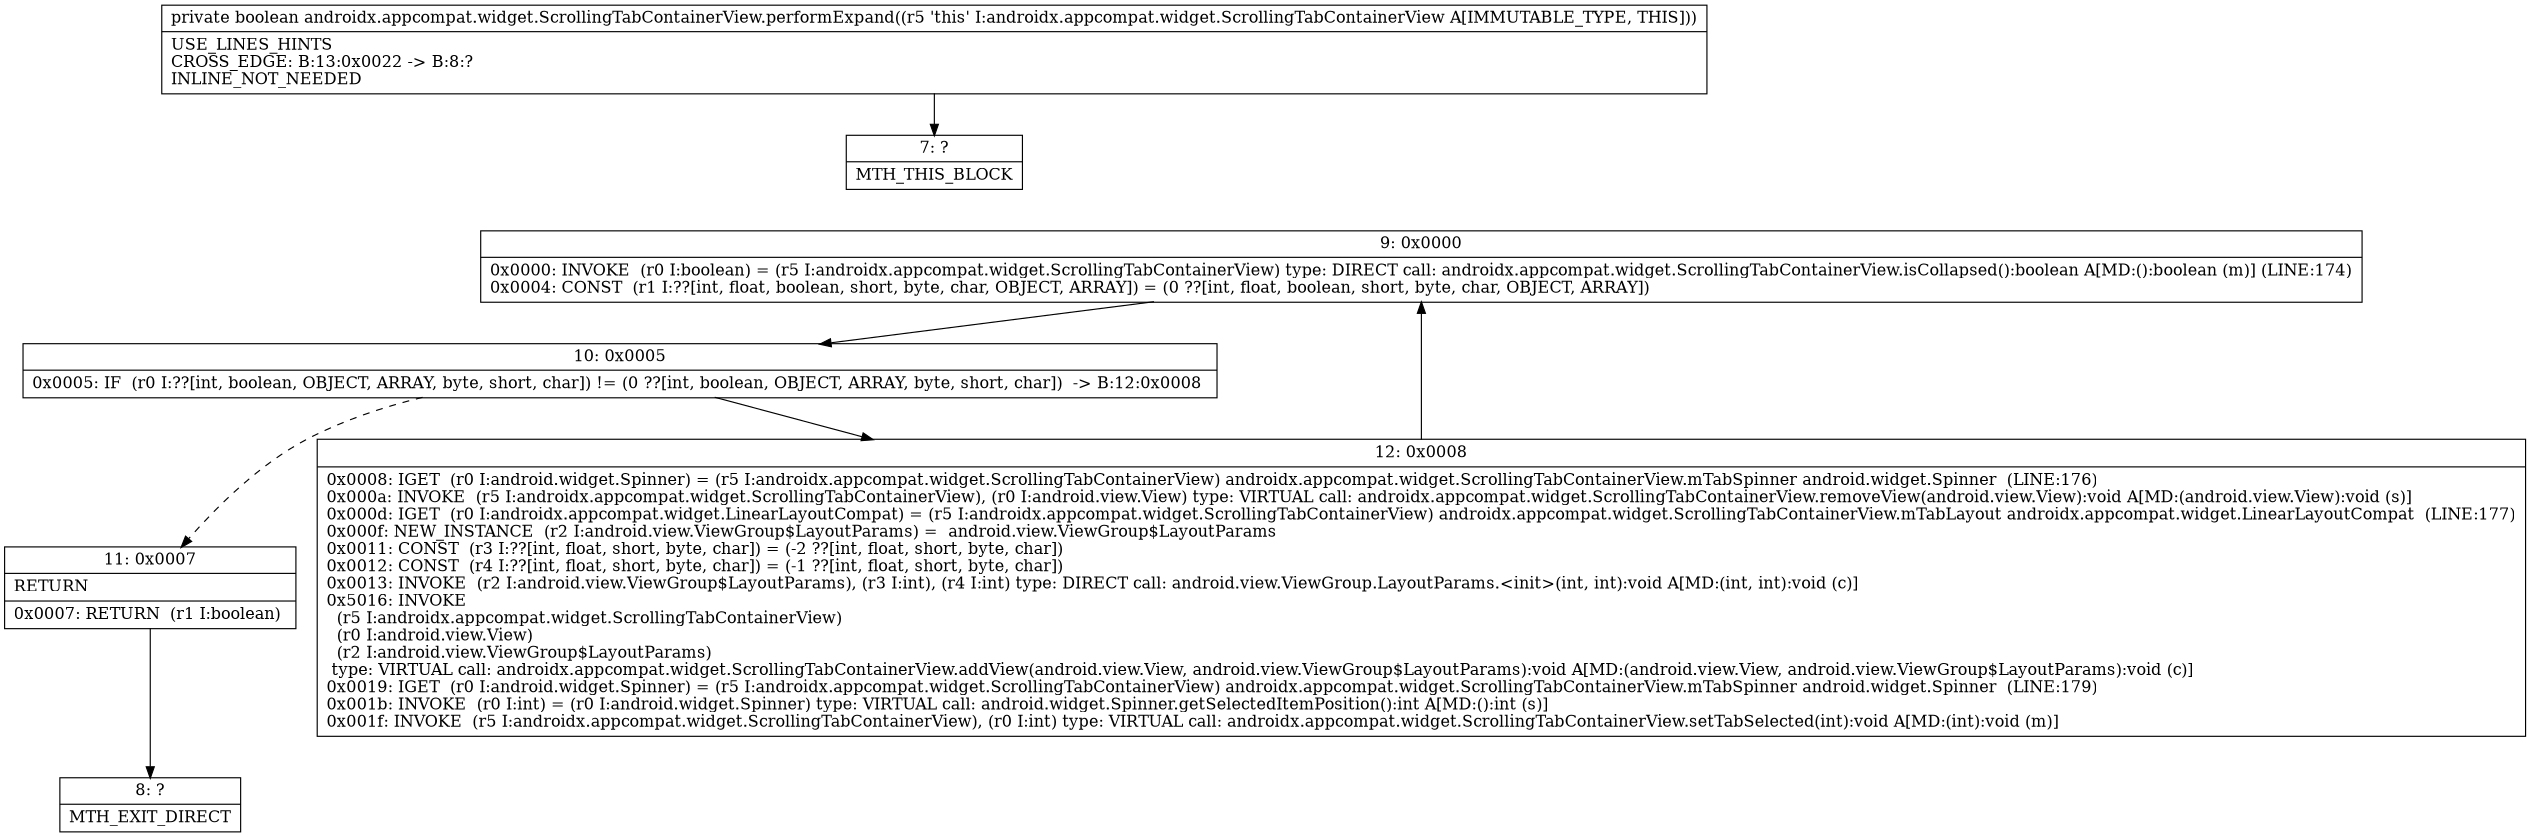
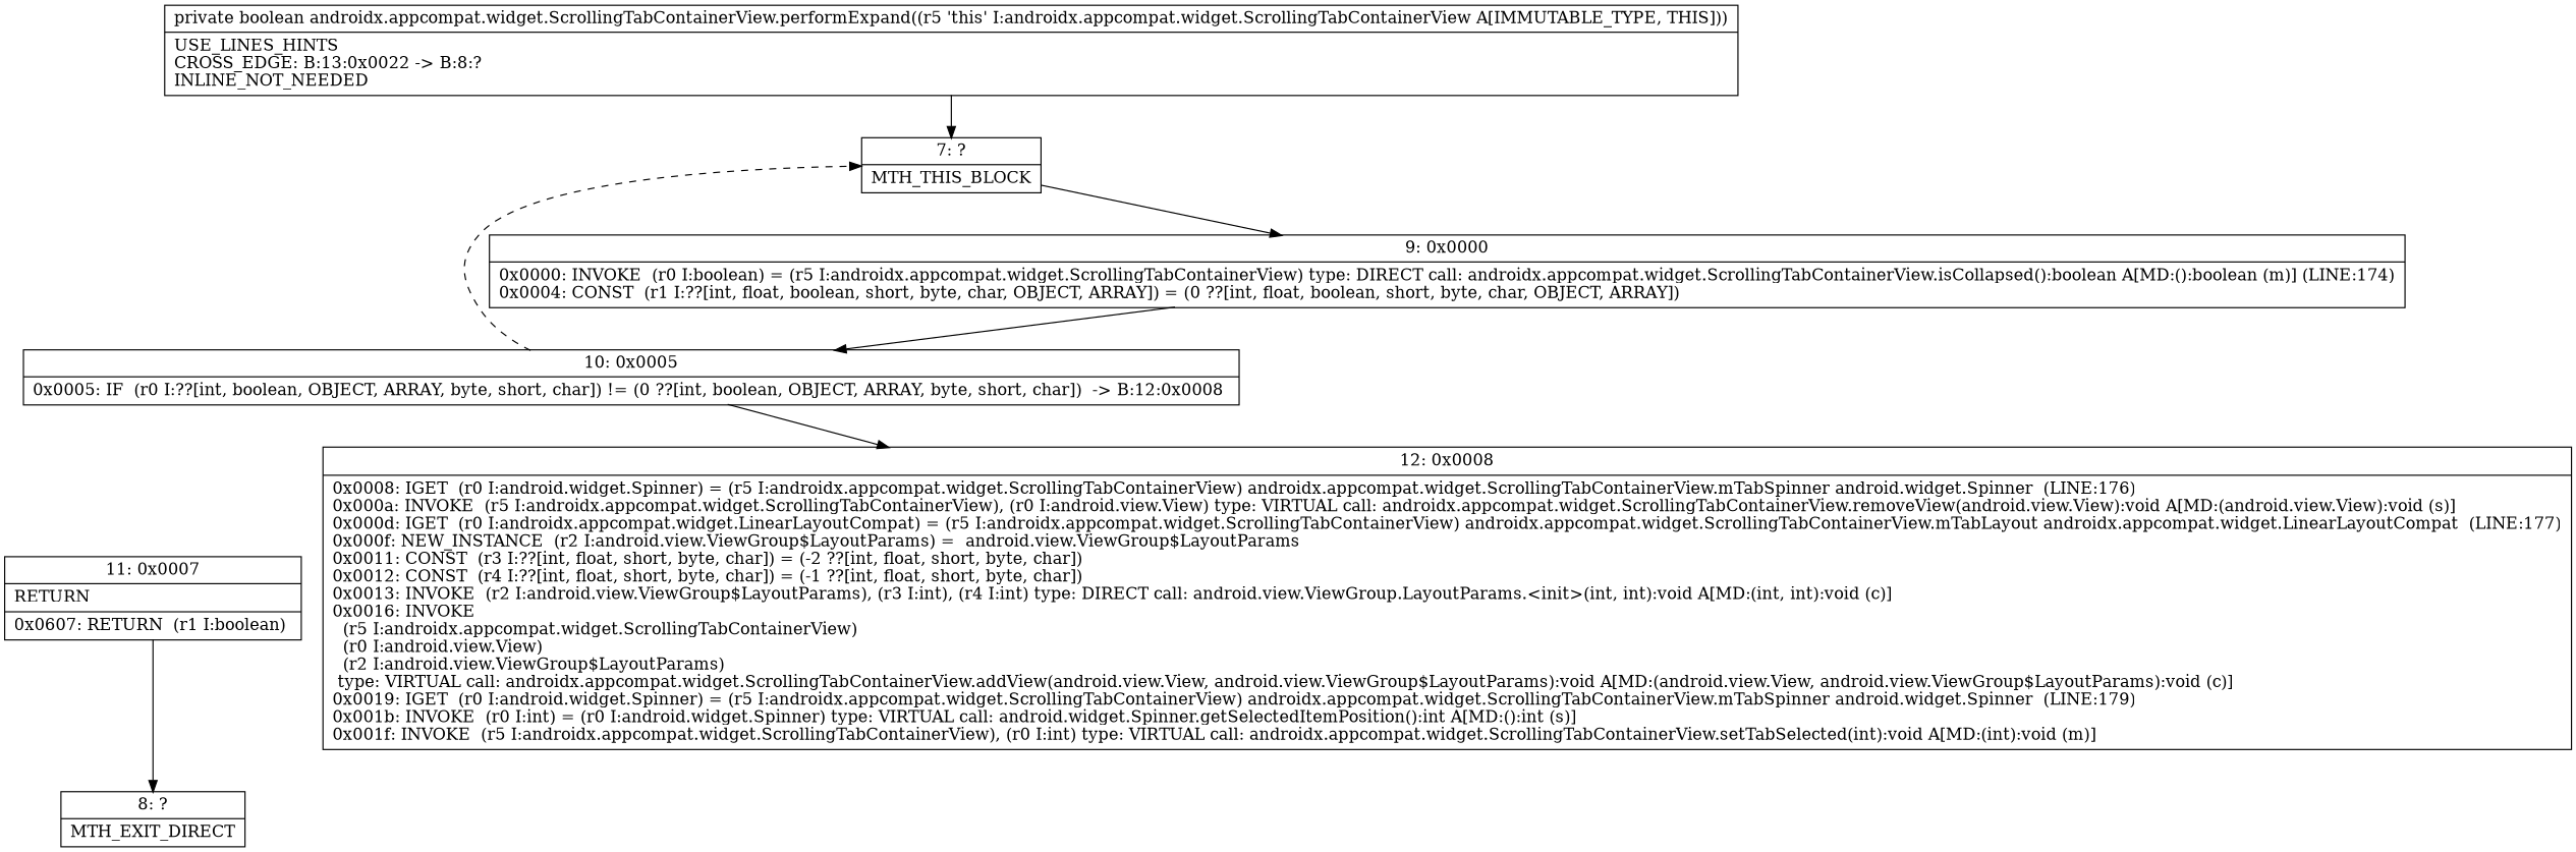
  digraph {
    node [shape=record]
    n1 [label="{7\:\ ?|MTH_THIS_BLOCK\l}"]
    n2 [label="{9\:\ 0x0000|0x0000: INVOKE  (r0 I:boolean) = (r5 I:androidx.appcompat.widget.ScrollingTabContainerView) type: DIRECT call: androidx.appcompat.widget.ScrollingTabContainerView.isCollapsed():boolean A[MD:():boolean (m)] (LINE:174)\l0x0004: CONST  (r1 I:??[int, float, boolean, short, byte, char, OBJECT, ARRAY]) = (0 ??[int, float, boolean, short, byte, char, OBJECT, ARRAY]) \l}"]
    n3 [label="{10\:\ 0x0005|0x0005: IF  (r0 I:??[int, boolean, OBJECT, ARRAY, byte, short, char]) != (0 ??[int, boolean, OBJECT, ARRAY, byte, short, char])  \-\> B:12:0x0008 \l}"]
-   n4 [label="{11\:\ 0x0007|RETURN\l|0x0007: RETURN  (r1 I:boolean) \l}"]
-   n5 [label="{12\:\ 0x0008|0x0008: IGET  (r0 I:android.widget.Spinner) = (r5 I:androidx.appcompat.widget.ScrollingTabContainerView) androidx.appcompat.widget.ScrollingTabContainerView.mTabSpinner android.widget.Spinner  (LINE:176)\l0x000a: INVOKE  (r5 I:androidx.appcompat.widget.ScrollingTabContainerView), (r0 I:android.view.View) type: VIRTUAL call: androidx.appcompat.widget.ScrollingTabContainerView.removeView(android.view.View):void A[MD:(android.view.View):void (s)]\l0x000d: IGET  (r0 I:androidx.appcompat.widget.LinearLayoutCompat) = (r5 I:androidx.appcompat.widget.ScrollingTabContainerView) androidx.appcompat.widget.ScrollingTabContainerView.mTabLayout androidx.appcompat.widget.LinearLayoutCompat  (LINE:177)\l0x000f: NEW_INSTANCE  (r2 I:android.view.ViewGroup$LayoutParams) =  android.view.ViewGroup$LayoutParams \l0x0011: CONST  (r3 I:??[int, float, short, byte, char]) = (\-2 ??[int, float, short, byte, char]) \l0x0012: CONST  (r4 I:??[int, float, short, byte, char]) = (\-1 ??[int, float, short, byte, char]) \l0x0013: INVOKE  (r2 I:android.view.ViewGroup$LayoutParams), (r3 I:int), (r4 I:int) type: DIRECT call: android.view.ViewGroup.LayoutParams.\<init\>(int, int):void A[MD:(int, int):void (c)]\l0x5016: INVOKE  \l  (r5 I:androidx.appcompat.widget.ScrollingTabContainerView)\l  (r0 I:android.view.View)\l  (r2 I:android.view.ViewGroup$LayoutParams)\l type: VIRTUAL call: androidx.appcompat.widget.ScrollingTabContainerView.addView(android.view.View, android.view.ViewGroup$LayoutParams):void A[MD:(android.view.View, android.view.ViewGroup$LayoutParams):void (c)]\l0x0019: IGET  (r0 I:android.widget.Spinner) = (r5 I:androidx.appcompat.widget.ScrollingTabContainerView) androidx.appcompat.widget.ScrollingTabContainerView.mTabSpinner android.widget.Spinner  (LINE:179)\l0x001b: INVOKE  (r0 I:int) = (r0 I:android.widget.Spinner) type: VIRTUAL call: android.widget.Spinner.getSelectedItemPosition():int A[MD:():int (s)]\l0x001f: INVOKE  (r5 I:androidx.appcompat.widget.ScrollingTabContainerView), (r0 I:int) type: VIRTUAL call: androidx.appcompat.widget.ScrollingTabContainerView.setTabSelected(int):void A[MD:(int):void (m)]\l}"]
+   n4 [label="{11\:\ 0x0007|RETURN\l|0x0607: RETURN  (r1 I:boolean) \l}"]
+   n5 [label="{12\:\ 0x0008|0x0008: IGET  (r0 I:android.widget.Spinner) = (r5 I:androidx.appcompat.widget.ScrollingTabContainerView) androidx.appcompat.widget.ScrollingTabContainerView.mTabSpinner android.widget.Spinner  (LINE:176)\l0x000a: INVOKE  (r5 I:androidx.appcompat.widget.ScrollingTabContainerView), (r0 I:android.view.View) type: VIRTUAL call: androidx.appcompat.widget.ScrollingTabContainerView.removeView(android.view.View):void A[MD:(android.view.View):void (s)]\l0x000d: IGET  (r0 I:androidx.appcompat.widget.LinearLayoutCompat) = (r5 I:androidx.appcompat.widget.ScrollingTabContainerView) androidx.appcompat.widget.ScrollingTabContainerView.mTabLayout androidx.appcompat.widget.LinearLayoutCompat  (LINE:177)\l0x000f: NEW_INSTANCE  (r2 I:android.view.ViewGroup$LayoutParams) =  android.view.ViewGroup$LayoutParams \l0x0011: CONST  (r3 I:??[int, float, short, byte, char]) = (\-2 ??[int, float, short, byte, char]) \l0x0012: CONST  (r4 I:??[int, float, short, byte, char]) = (\-1 ??[int, float, short, byte, char]) \l0x0013: INVOKE  (r2 I:android.view.ViewGroup$LayoutParams), (r3 I:int), (r4 I:int) type: DIRECT call: android.view.ViewGroup.LayoutParams.\<init\>(int, int):void A[MD:(int, int):void (c)]\l0x0016: INVOKE  \l  (r5 I:androidx.appcompat.widget.ScrollingTabContainerView)\l  (r0 I:android.view.View)\l  (r2 I:android.view.ViewGroup$LayoutParams)\l type: VIRTUAL call: androidx.appcompat.widget.ScrollingTabContainerView.addView(android.view.View, android.view.ViewGroup$LayoutParams):void A[MD:(android.view.View, android.view.ViewGroup$LayoutParams):void (c)]\l0x0019: IGET  (r0 I:android.widget.Spinner) = (r5 I:androidx.appcompat.widget.ScrollingTabContainerView) androidx.appcompat.widget.ScrollingTabContainerView.mTabSpinner android.widget.Spinner  (LINE:179)\l0x001b: INVOKE  (r0 I:int) = (r0 I:android.widget.Spinner) type: VIRTUAL call: android.widget.Spinner.getSelectedItemPosition():int A[MD:():int (s)]\l0x001f: INVOKE  (r5 I:androidx.appcompat.widget.ScrollingTabContainerView), (r0 I:int) type: VIRTUAL call: androidx.appcompat.widget.ScrollingTabContainerView.setTabSelected(int):void A[MD:(int):void (m)]\l}"]
    n6 [label="{8\:\ ?|MTH_EXIT_DIRECT\l}"]
    n7 [label="{private boolean androidx.appcompat.widget.ScrollingTabContainerView.performExpand((r5 'this' I:androidx.appcompat.widget.ScrollingTabContainerView A[IMMUTABLE_TYPE, THIS]))  | USE_LINES_HINTS\lCROSS_EDGE: B:13:0x0022 \-\> B:8:?\lINLINE_NOT_NEEDED\l}"]
-   n5 -> n2
+   n1 -> n2
    n2 -> n3
-   n3 -> n4 [style=dashed]
+   n3 -> n1 [style=dashed]
    n3 -> n5
    n4 -> n6
    n7 -> n1
  }
